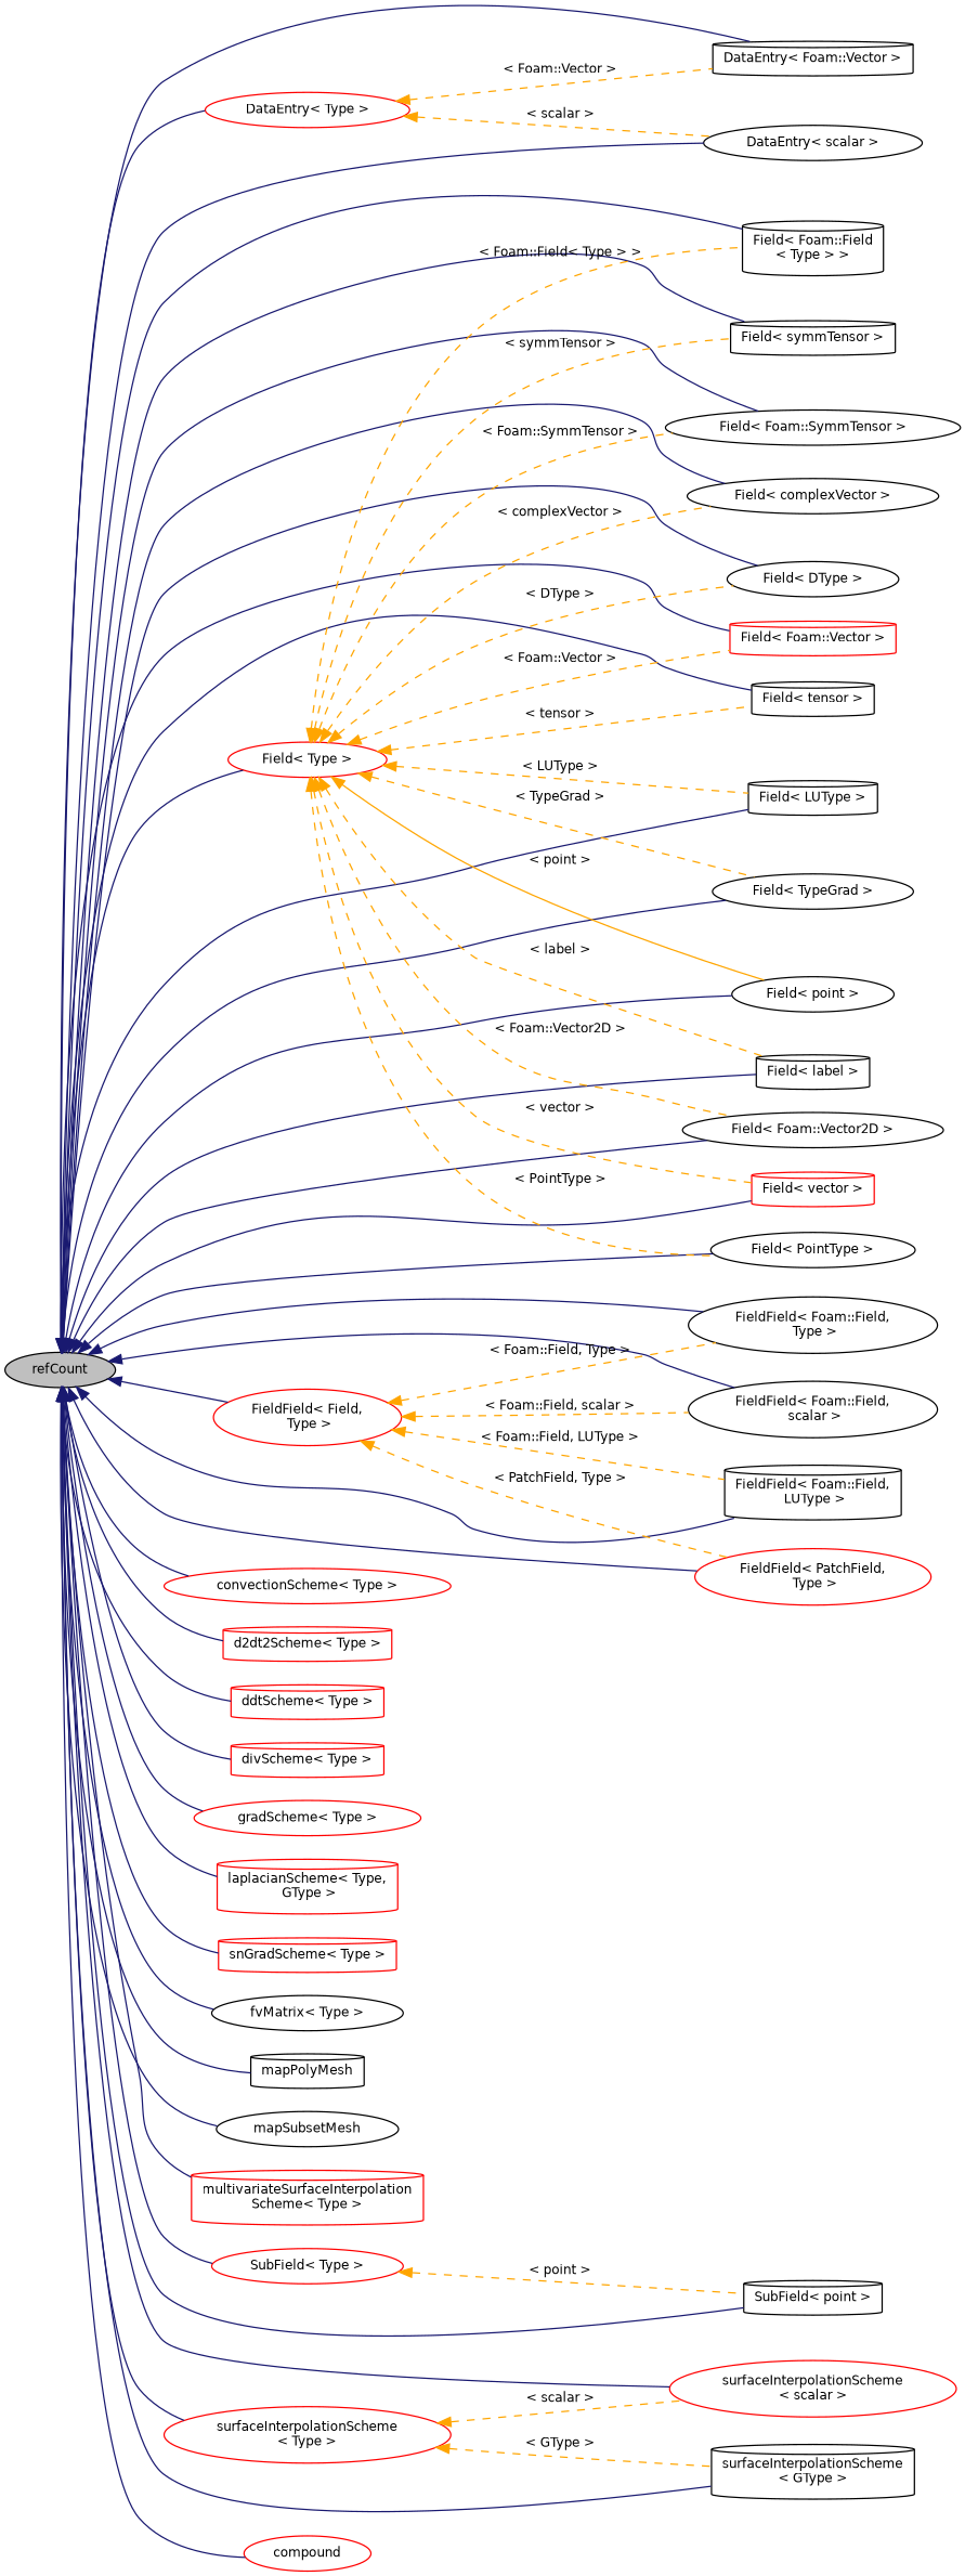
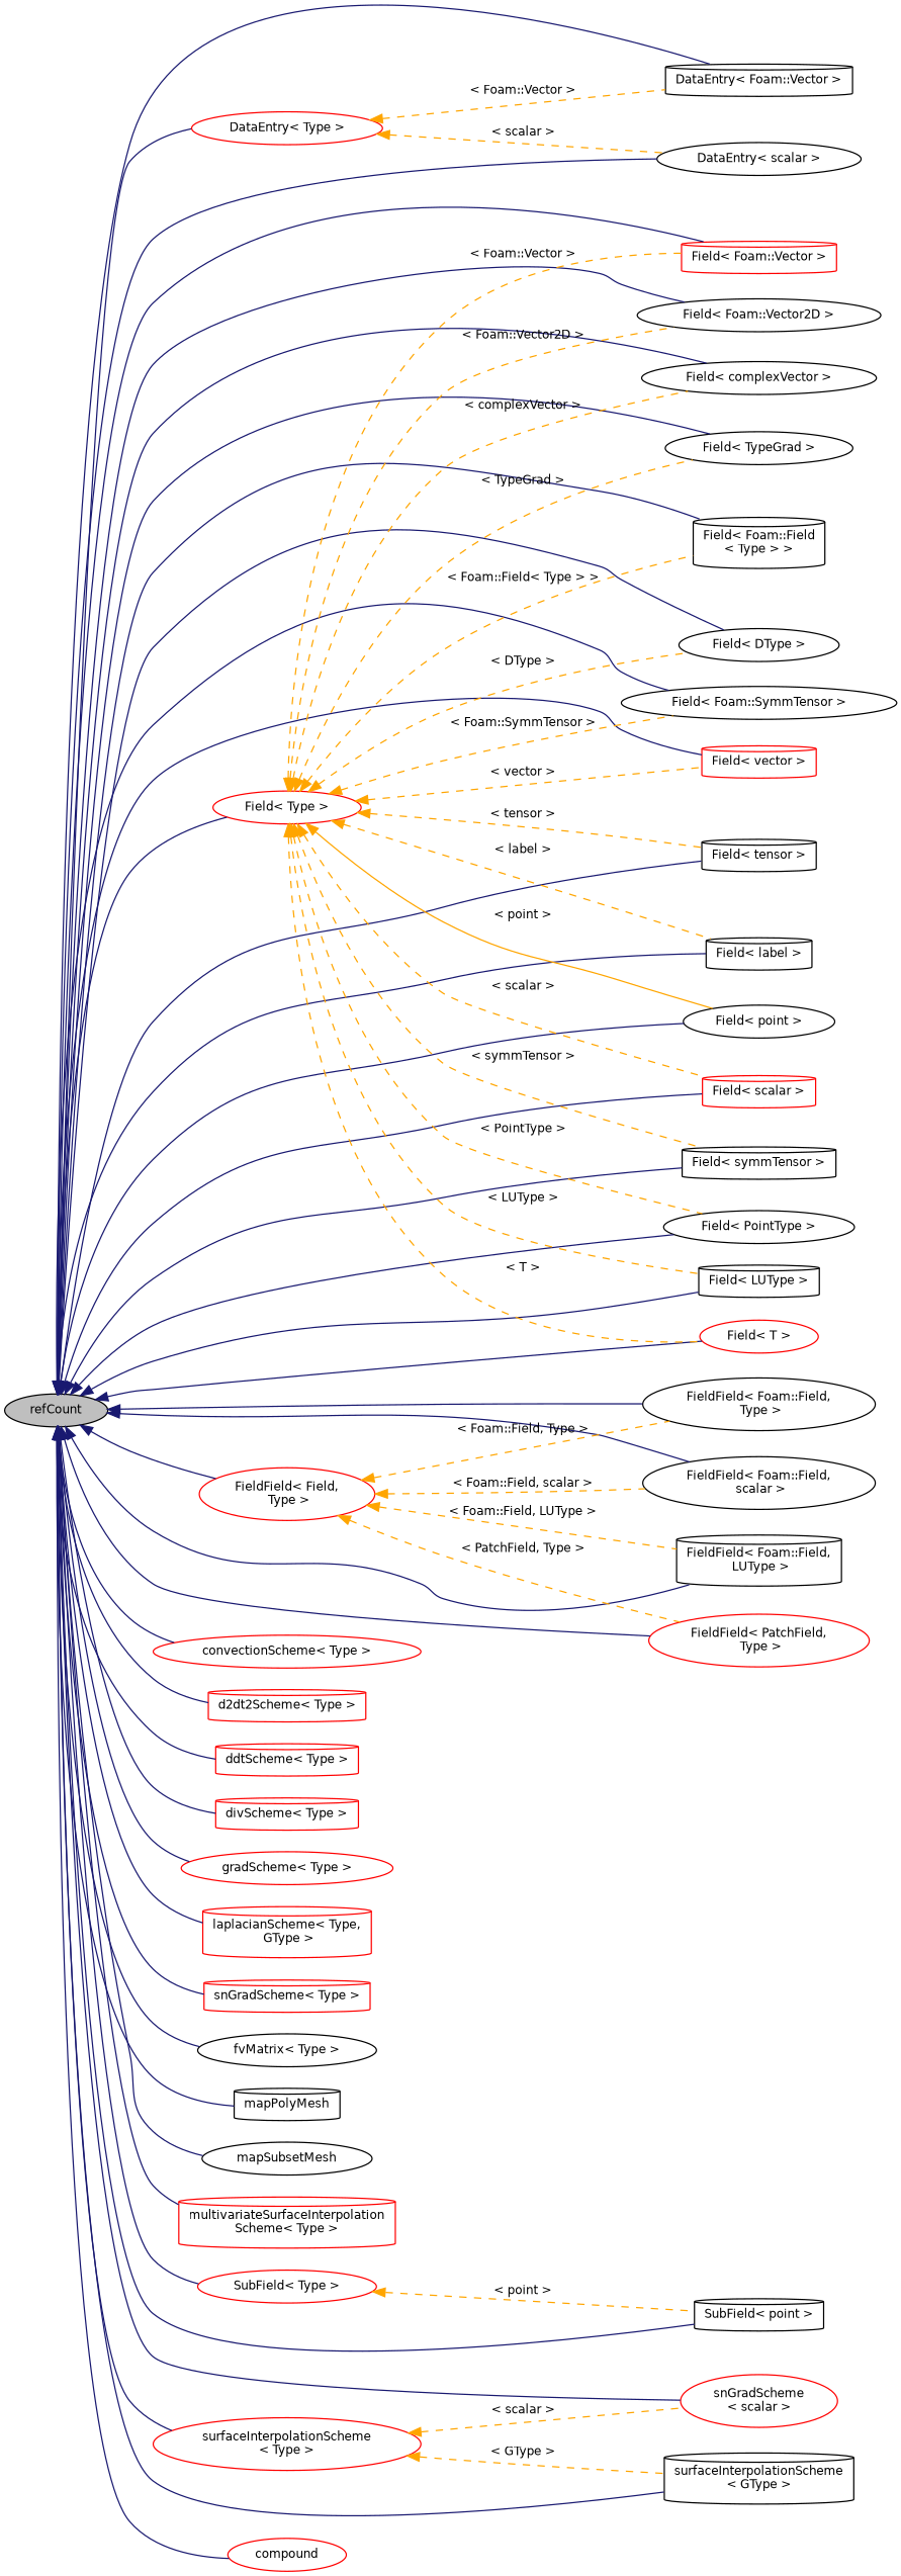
  digraph {
    rankdir=LR
    node [color=black fontname=Helvetica fontsize=10 shape=ellipse]
    edge [color=midnightblue dir=back fontname=Helvetica fontsize=10 labelfontname=Helvetica labelfontsize=10 style=solid]
    n1 [fillcolor=grey75 fontcolor=black height=0.2 label=refCount style=filled width=0.4]
    n2 [height=0.2 label="DataEntry\< Foam::Vector \>" shape=cylinder width=0.4]
    n3 [height=0.2 label="DataEntry\< scalar \>" width=0.4]
    n4 [height=0.2 label="Field\< complexVector \>" width=0.4]
    n5 [height=0.2 label="Field\< DType \>" width=0.4]
    n6 [height=0.2 label="Field\< Foam::Field\l\< Type \> \>" shape=cylinder width=0.4]
    n7 [height=0.2 label="Field\< Foam::SymmTensor \>" width=0.4]
    n8 [color=red height=0.2 label="Field\< Foam::Vector \>" shape=cylinder width=0.4]
    n9 [height=0.2 label="Field\< Foam::Vector2D \>" width=0.4]
    n10 [height=0.2 label="Field\< label \>" shape=cylinder width=0.4]
    n11 [height=0.2 label="Field\< LUType \>" shape=cylinder width=0.4]
    n12 [height=0.2 label="Field\< point \>" width=0.4]
    n13 [height=0.2 label="Field\< PointType \>" width=0.4]
+   n14 [color=red height=0.2 label="Field\< scalar \>" shape=cylinder width=0.4]
    n15 [height=0.2 label="Field\< symmTensor \>" shape=cylinder width=0.4]
+   n16 [color=red height=0.2 label="Field\< T \>" width=0.4]
    n17 [height=0.2 label="Field\< tensor \>" shape=cylinder width=0.4]
    n18 [height=0.2 label="Field\< TypeGrad \>" width=0.4]
    n19 [color=red height=0.2 label="Field\< vector \>" shape=cylinder width=0.4]
    n20 [height=0.2 label="FieldField\< Foam::Field,\l LUType \>" shape=cylinder width=0.4]
    n21 [height=0.2 label="FieldField\< Foam::Field,\l scalar \>" width=0.4]
    n22 [height=0.2 label="FieldField\< Foam::Field,\l Type \>" width=0.4]
    n23 [color=red height=0.2 label="FieldField\< PatchField,\l Type \>" width=0.4]
    n24 [color=red height=0.2 label="DataEntry\< Type \>" width=0.4]
    n25 [color=red height=0.2 label="Field\< Type \>" width=0.4]
    n26 [color=red height=0.2 label="FieldField\< Field,\l Type \>" width=0.4]
    n27 [color=red height=0.2 label="convectionScheme\< Type \>" width=0.4]
    n28 [color=red height=0.2 label="d2dt2Scheme\< Type \>" shape=cylinder width=0.4]
    n29 [color=red height=0.2 label="ddtScheme\< Type \>" shape=cylinder width=0.4]
    n30 [color=red height=0.2 label="divScheme\< Type \>" shape=cylinder width=0.4]
    n31 [color=red height=0.2 label="gradScheme\< Type \>" width=0.4]
    n32 [color=red height=0.2 label="laplacianScheme\< Type,\l GType \>" shape=cylinder width=0.4]
    n33 [color=red height=0.2 label="snGradScheme\< Type \>" shape=cylinder width=0.4]
    n34 [height=0.2 label="fvMatrix\< Type \>" width=0.4]
    n35 [height=0.2 label=mapPolyMesh shape=cylinder width=0.4]
    n36 [height=0.2 label=mapSubsetMesh width=0.4]
    n37 [color=red height=0.2 label="multivariateSurfaceInterpolation\lScheme\< Type \>" shape=cylinder width=0.4]
    n38 [color=red height=0.2 label="SubField\< Type \>" width=0.4]
    n39 [height=0.2 label="SubField\< point \>" shape=cylinder width=0.4]
    n40 [color=red height=0.2 label="surfaceInterpolationScheme\l\< Type \>" width=0.4]
-   n41 [color=red height=0.2 label="surfaceInterpolationScheme\l\< scalar \>" width=0.4]
+   n41 [color=red height=0.2 label="snGradScheme\l\< scalar \>" width=0.4]
    n42 [height=0.2 label="surfaceInterpolationScheme\l\< GType \>" shape=cylinder width=0.4]
    n43 [color=red height=0.2 label=compound width=0.4]
    n1 -> n2
    n1 -> n3
    n1 -> n4
    n1 -> n5
    n1 -> n6
    n1 -> n7
    n1 -> n8
    n1 -> n9
    n1 -> n10
    n1 -> n11
    n1 -> n12
    n1 -> n13
+   n1 -> n14
    n1 -> n15
+   n1 -> n16
    n1 -> n17
    n1 -> n18
    n1 -> n19
    n1 -> n20
    n1 -> n21
    n1 -> n22
    n1 -> n23
    n1 -> n24
    n1 -> n25
    n1 -> n26
    n1 -> n27
    n1 -> n28
    n1 -> n29
    n1 -> n30
    n1 -> n31
    n1 -> n32
    n1 -> n33
    n1 -> n34
    n1 -> n35
    n1 -> n36
    n1 -> n37
    n1 -> n38
    n1 -> n39
    n1 -> n40
    n1 -> n41
    n1 -> n42
    n1 -> n43
    n24 -> n2 [color=orange label=" \< Foam::Vector \>" style=dashed]
    n24 -> n3 [color=orange label=" \< scalar \>" style=dashed]
    n25 -> n4 [color=orange label=" \< complexVector \>" style=dashed]
    n25 -> n5 [color=orange label=" \< DType \>" style=dashed]
    n25 -> n6 [color=orange label=" \< Foam::Field\< Type \> \>" style=dashed]
    n25 -> n7 [color=orange label=" \< Foam::SymmTensor \>" style=dashed]
    n25 -> n8 [color=orange label=" \< Foam::Vector \>" style=dashed]
    n25 -> n9 [color=orange label=" \< Foam::Vector2D \>" style=dashed]
    n25 -> n10 [color=orange label=" \< label \>" style=dashed]
    n25 -> n11 [color=orange label=" \< LUType \>" style=dashed]
    n25 -> n12 [color=orange label=" \< point \>"]
    n25 -> n13 [color=orange label=" \< PointType \>" style=dashed]
+   n25 -> n14 [color=orange label=" \< scalar \>" style=dashed]
    n25 -> n15 [color=orange label=" \< symmTensor \>" style=dashed]
+   n25 -> n16 [color=orange label=" \< T \>" style=dashed]
    n25 -> n17 [color=orange label=" \< tensor \>" style=dashed]
    n25 -> n18 [color=orange label=" \< TypeGrad \>" style=dashed]
    n25 -> n19 [color=orange label=" \< vector \>" style=dashed]
    n26 -> n20 [color=orange label=" \< Foam::Field, LUType \>" style=dashed]
    n26 -> n21 [color=orange label=" \< Foam::Field, scalar \>" style=dashed]
    n26 -> n22 [color=orange label=" \< Foam::Field, Type \>" style=dashed]
    n26 -> n23 [color=orange label=" \< PatchField, Type \>" style=dashed]
    n38 -> n39 [color=orange label=" \< point \>" style=dashed]
    n40 -> n41 [color=orange label=" \< scalar \>" style=dashed]
    n40 -> n42 [color=orange label=" \< GType \>" style=dashed]
  }
